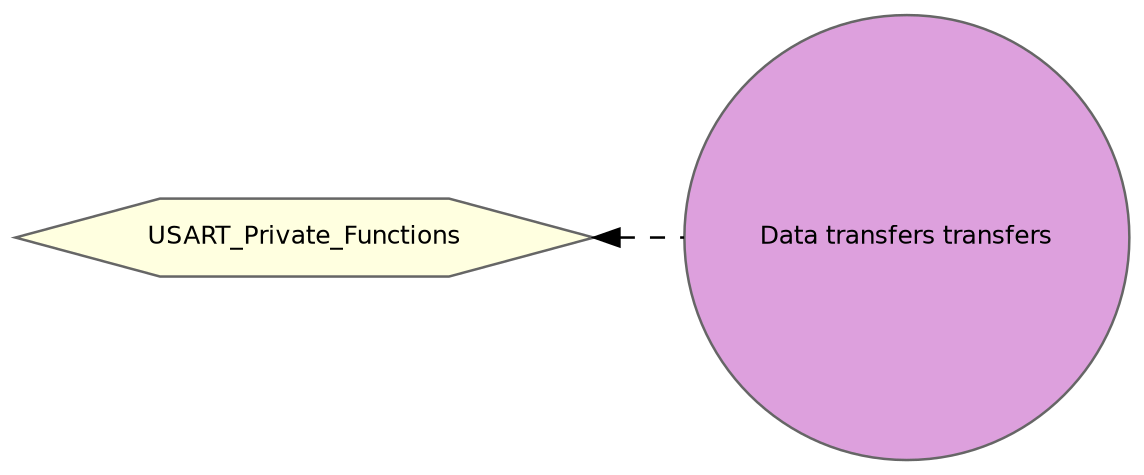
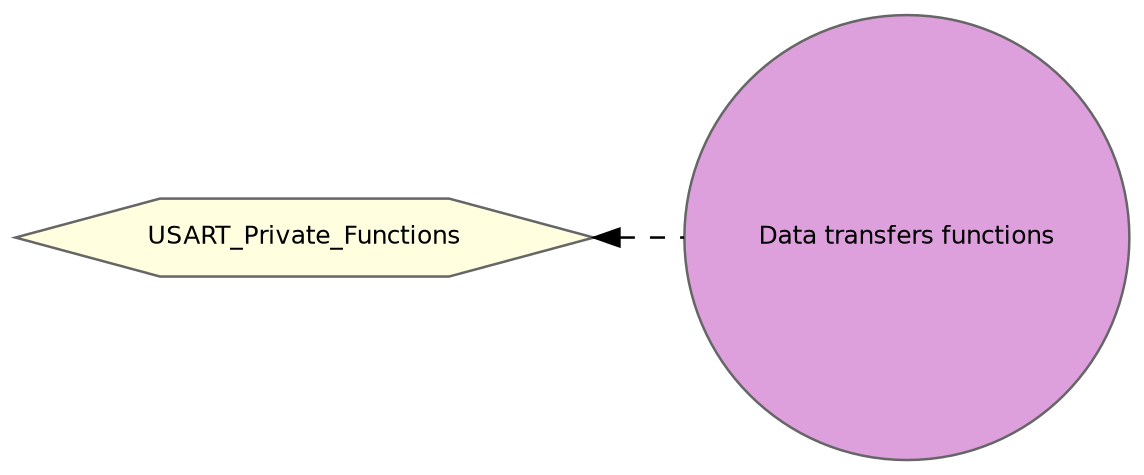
  digraph {
    rankdir=LR
    node [fontname=Helvetica fontsize=10 style=filled]
-   n1 [color=gray40 fillcolor=plum fontcolor=black height=0.2 label="Data transfers transfers" shape=circle width=0.4]
+   n1 [color=gray40 fillcolor=plum fontcolor=black height=0.2 label="Data transfers functions" shape=circle width=0.4]
    n2 [color=grey40 fillcolor=lightyellow height=0.2 label=USART_Private_Functions shape=hexagon width=0.4]
    n2 -> n1 [dir=back fontname=Helvetica fontsize=10 labelfontname=Helvetica labelfontsize=10 shape=plaintext style=dashed]
  }
